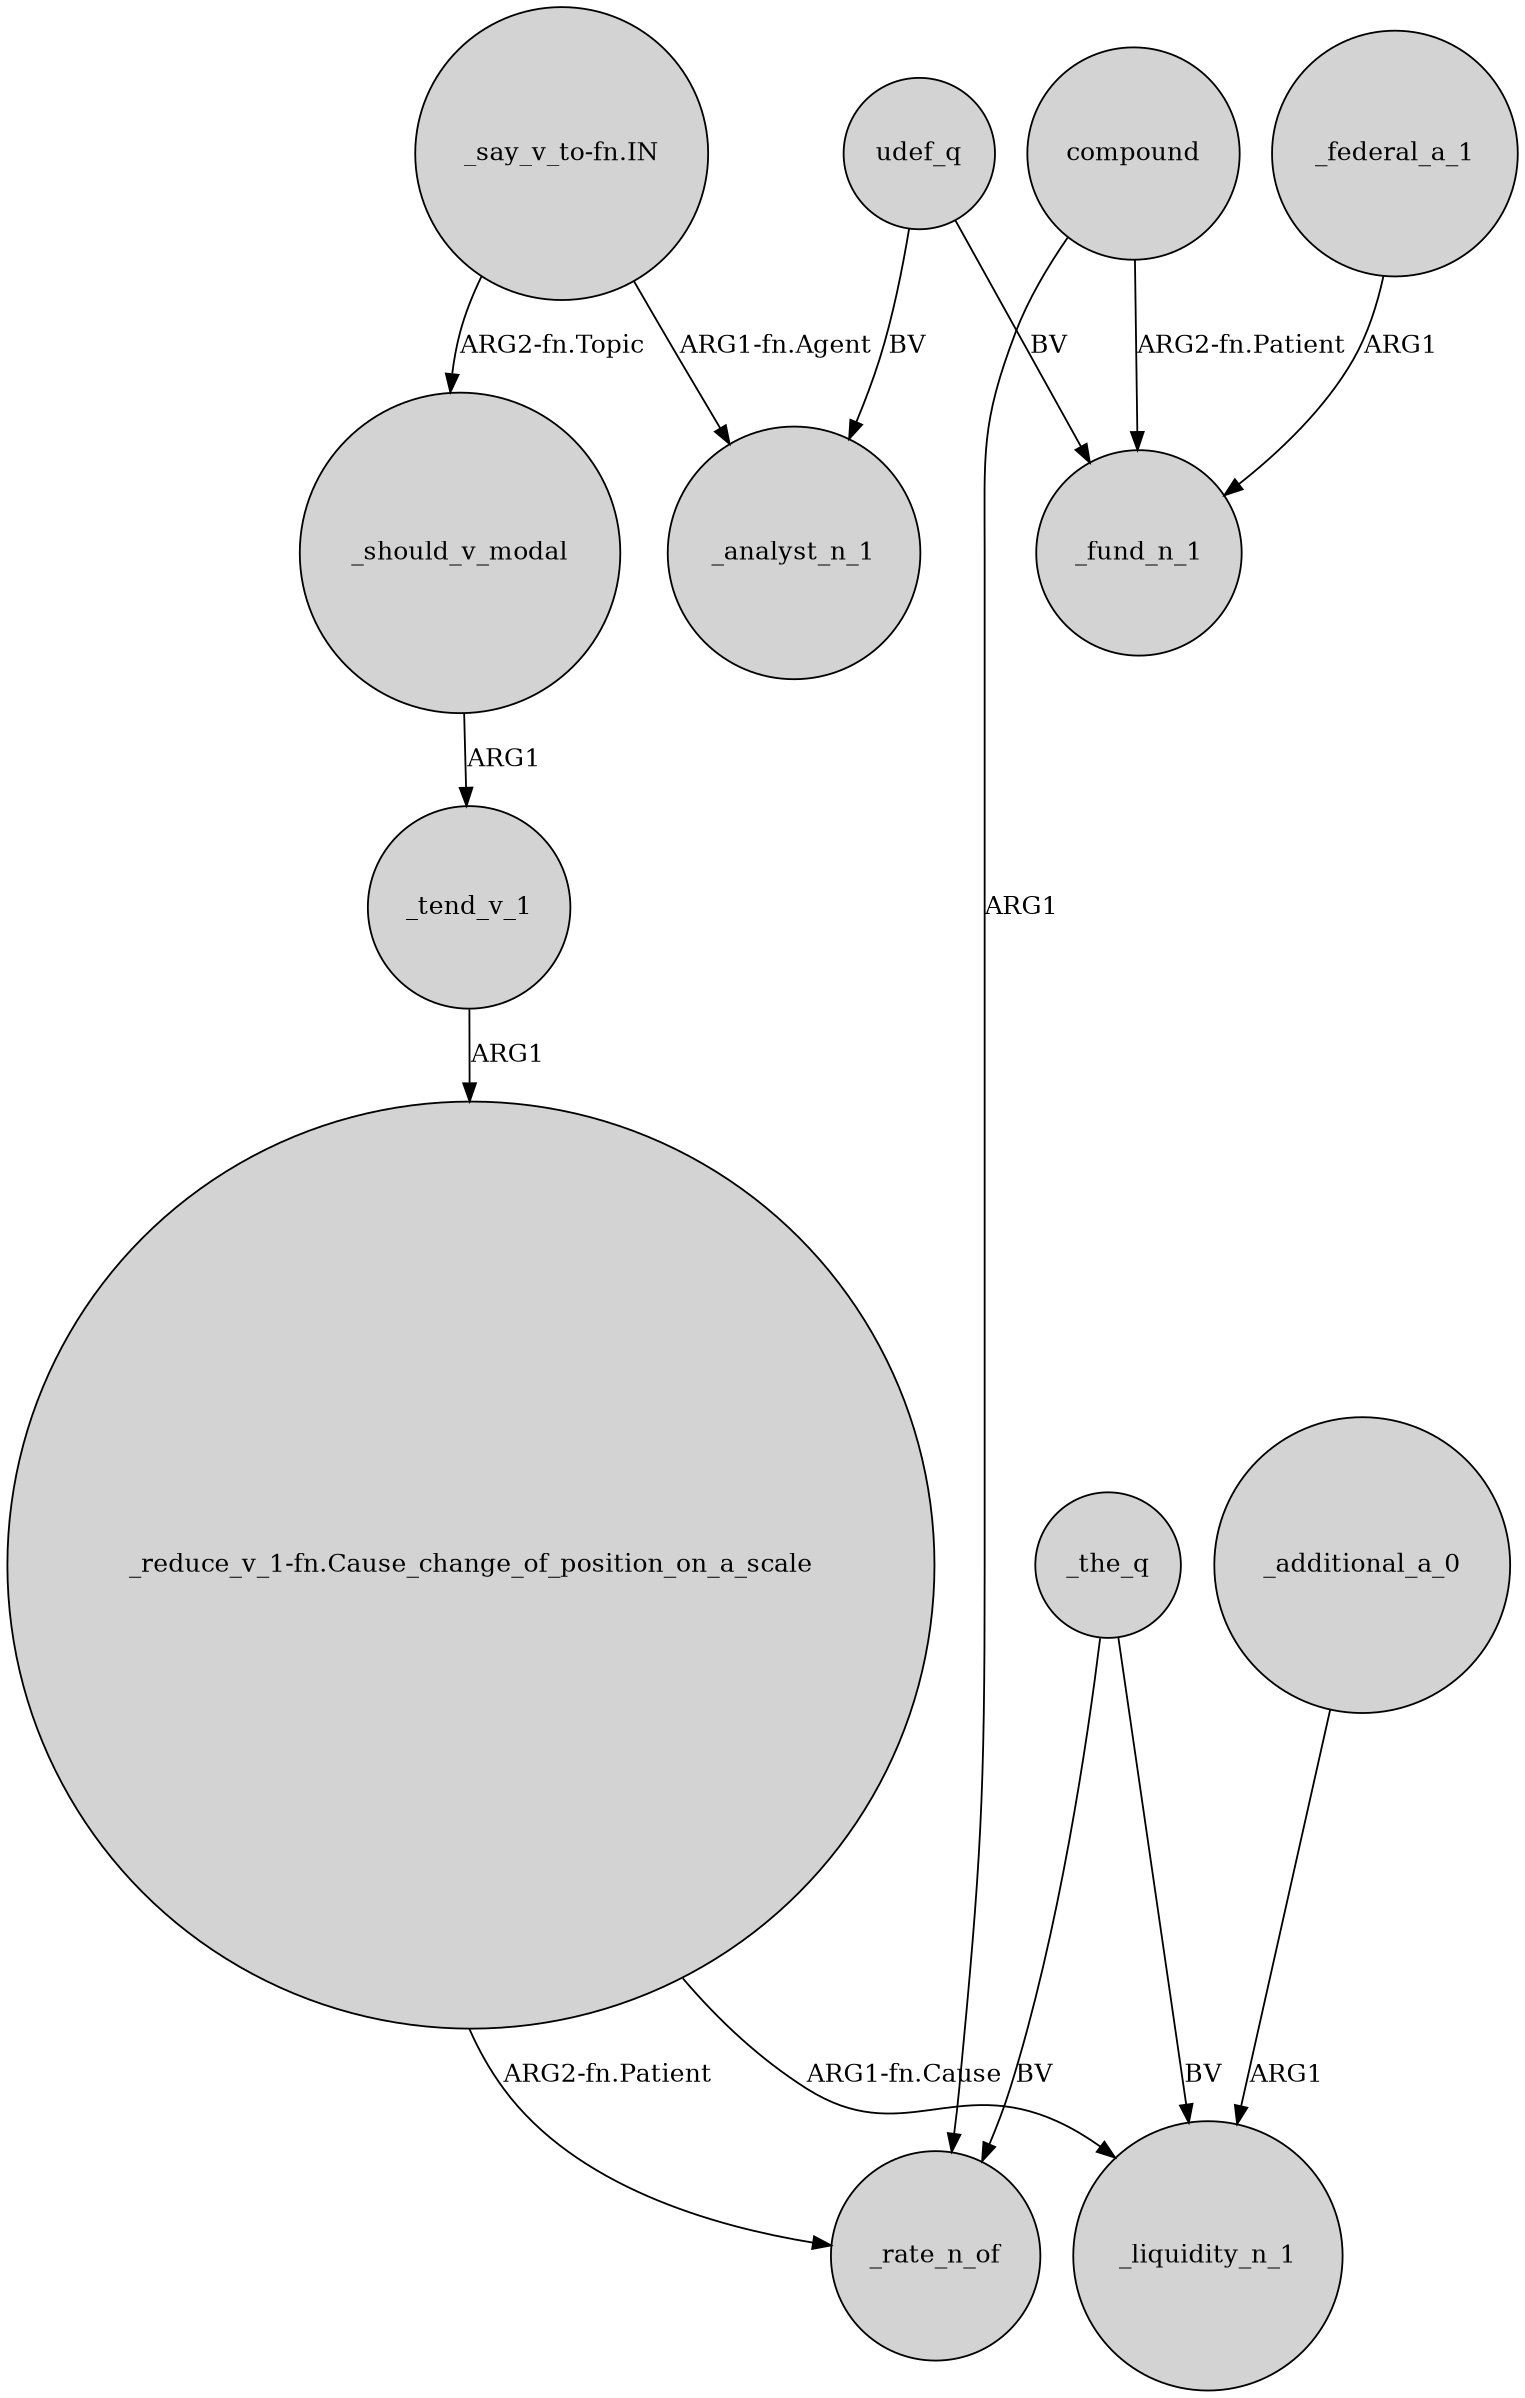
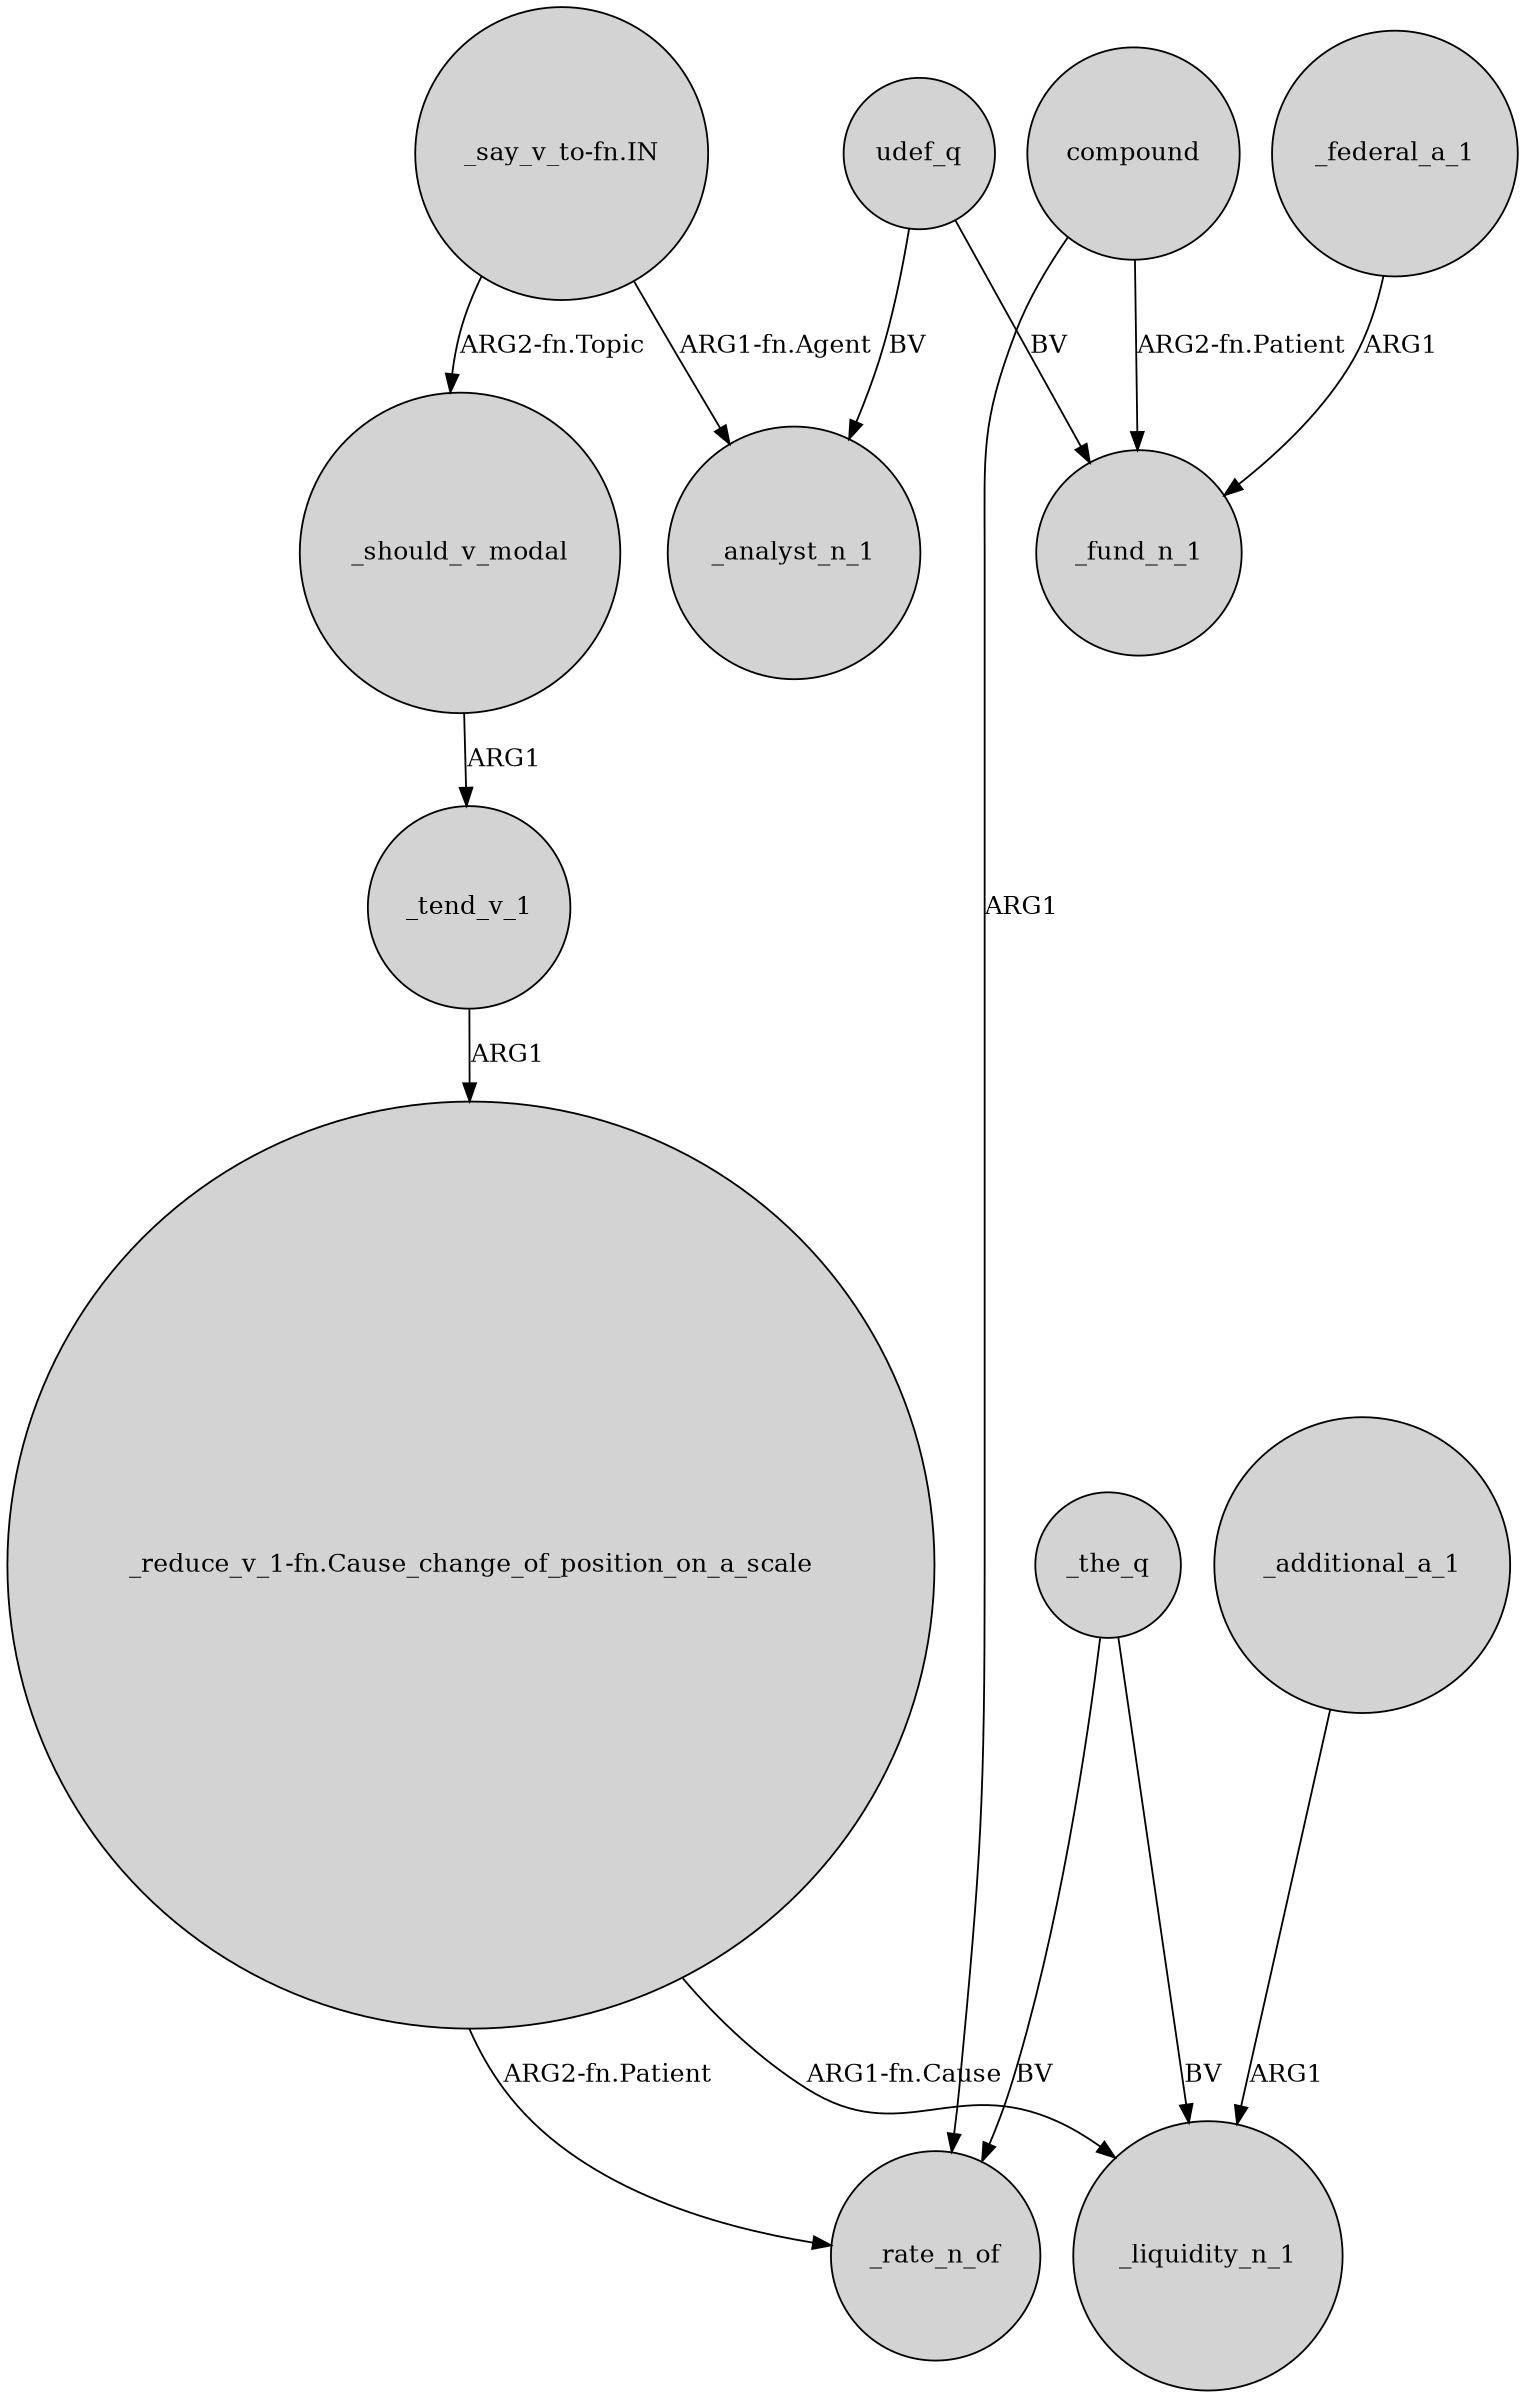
  digraph {
    node [shape=circle style=filled]
    compound
    _rate_n_of
    _fund_n_1
    _federal_a_1
    _should_v_modal
    _tend_v_1
    "_reduce_v_1-fn.Cause_change_of_position_on_a_scale"
    _liquidity_n_1
    "_say_v_to-fn.IN"
    _analyst_n_1
-   _additional_a_1 [label=_additional_a_0]
+   _additional_a_1
    _the_q
    udef_q
    compound -> _rate_n_of [label=ARG1]
    compound -> _fund_n_1 [label="ARG2-fn.Patient"]
    _federal_a_1 -> _fund_n_1 [label=ARG1]
    _should_v_modal -> _tend_v_1 [label=ARG1]
    _tend_v_1 -> "_reduce_v_1-fn.Cause_change_of_position_on_a_scale" [label=ARG1]
    "_reduce_v_1-fn.Cause_change_of_position_on_a_scale" -> _rate_n_of [label="ARG2-fn.Patient"]
    "_reduce_v_1-fn.Cause_change_of_position_on_a_scale" -> _liquidity_n_1 [label="ARG1-fn.Cause"]
    "_say_v_to-fn.IN" -> _should_v_modal [label="ARG2-fn.Topic"]
    "_say_v_to-fn.IN" -> _analyst_n_1 [label="ARG1-fn.Agent"]
    _additional_a_1 -> _liquidity_n_1 [label=ARG1]
    _the_q -> _rate_n_of [label=BV]
    _the_q -> _liquidity_n_1 [label=BV]
    udef_q -> _fund_n_1 [label=BV]
    udef_q -> _analyst_n_1 [label=BV]
  }
